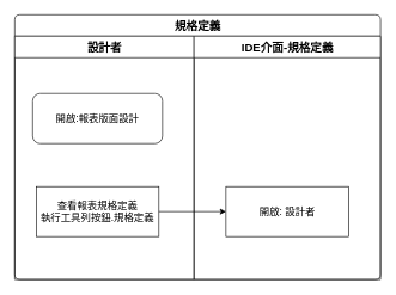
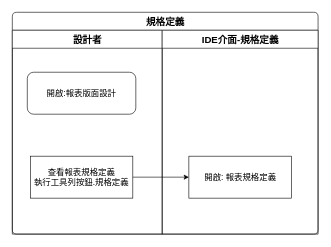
  <mxCell id="0" />
  <mxCell id="1" parent="0" />
  <mxCell id="2" value="規格定義" style="swimlane;html=1;childLayout=stackLayout;resizeParent=1;resizeParentMax=0;strokeWidth=1;fontSize=16;rounded=1;arcSize=8;startSize=30;" parent="1" vertex="1"><mxGeometry x="20" y="20" width="510" height="370" as="geometry" /></mxCell>
  <mxCell id="3" value="設計者" style="swimlane;html=1;startSize=30;fontSize=16;strokeWidth=1;" parent="2" vertex="1"><mxGeometry y="30" width="250" height="340" as="geometry" /></mxCell>
- <mxCell id="4" value="開啟:報表版面設計" style="rounded=1;whiteSpace=wrap;html=1;strokeWidth=1;fontSize=14;" parent="3" vertex="1"><mxGeometry x="25" y="80" width="181" height="70" as="geometry" /></mxCell>
+ <mxCell id="4" value="開啟:報表版面設計" style="rounded=1;whiteSpace=wrap;html=1;strokeWidth=1;fontSize=14;" parent="3" vertex="1"><mxGeometry x="25" y="70" width="181" height="70" as="geometry" /></mxCell>
  <mxCell id="5" value="查看報表規格定義&lt;br&gt;執行工具列按鈕.規格定義" style="rounded=0;whiteSpace=wrap;html=1;strokeWidth=1;fontSize=14;" parent="3" vertex="1"><mxGeometry x="30" y="210" width="171" height="70" as="geometry" /></mxCell>
  <mxCell id="6" value="IDE介面-規格定義" style="swimlane;html=1;startSize=30;fontSize=16;strokeWidth=1;" parent="2" vertex="1"><mxGeometry x="250" y="30" width="260" height="340" as="geometry" /></mxCell>
- <mxCell id="7" value="開啟: 設計者" style="rounded=0;whiteSpace=wrap;html=1;strokeWidth=1;fontSize=14;" parent="6" vertex="1"><mxGeometry x="44.5" y="210" width="171" height="70" as="geometry" /></mxCell>
+ <mxCell id="7" value="開啟: 報表規格定義" style="rounded=0;whiteSpace=wrap;html=1;strokeWidth=1;fontSize=14;" parent="6" vertex="1"><mxGeometry x="44.5" y="210" width="171" height="70" as="geometry" /></mxCell>
  <mxCell id="8" style="edgeStyle=orthogonalEdgeStyle;rounded=0;orthogonalLoop=1;jettySize=auto;html=1;entryX=0;entryY=0.5;entryDx=0;entryDy=0;" parent="2" source="5" target="7" edge="1"><mxGeometry relative="1" as="geometry" /></mxCell>
